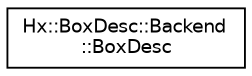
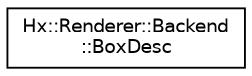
  digraph {
    rankdir=LR
-   n1 [color=black fillcolor=white fontname=Helvetica fontsize=10 height=0.2 label="Hx::BoxDesc::Backend\l::BoxDesc" shape=record style=filled width=0.4]
+   n1 [color=black fillcolor=white fontname=Helvetica fontsize=10 height=0.2 label="Hx::Renderer::Backend\l::BoxDesc" shape=record style=filled width=0.4]
  }
